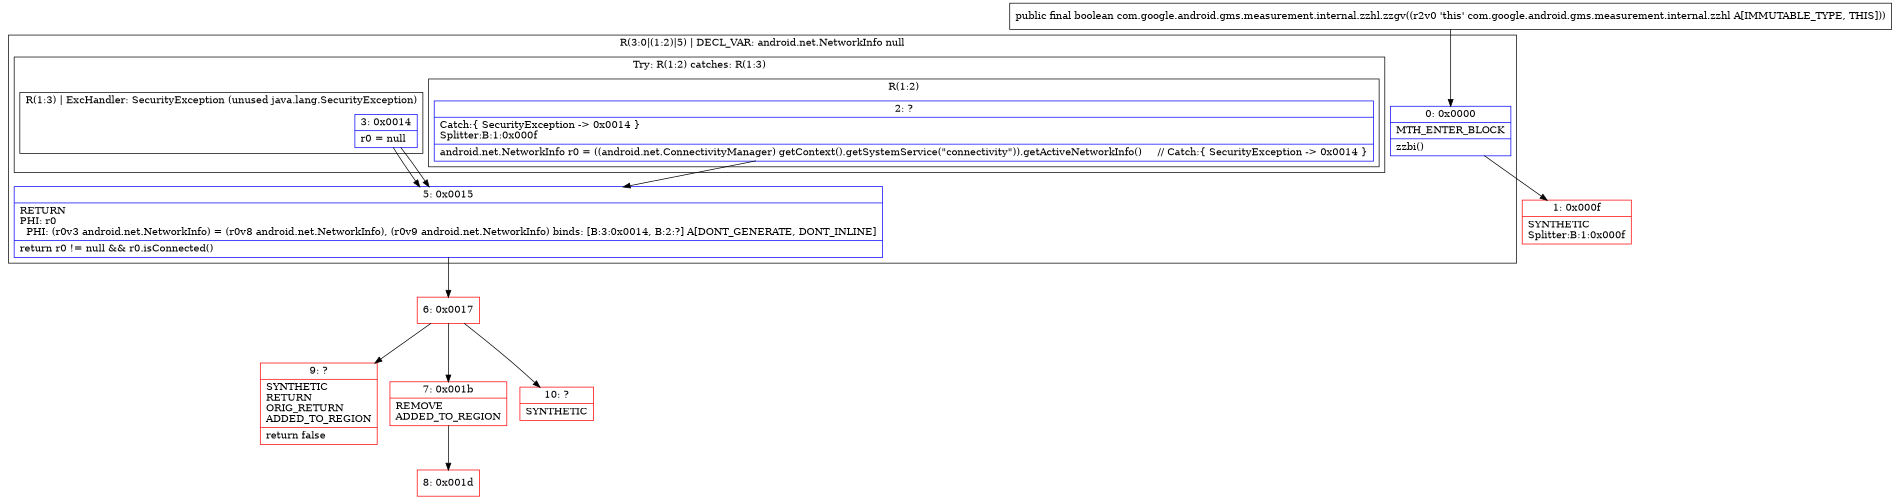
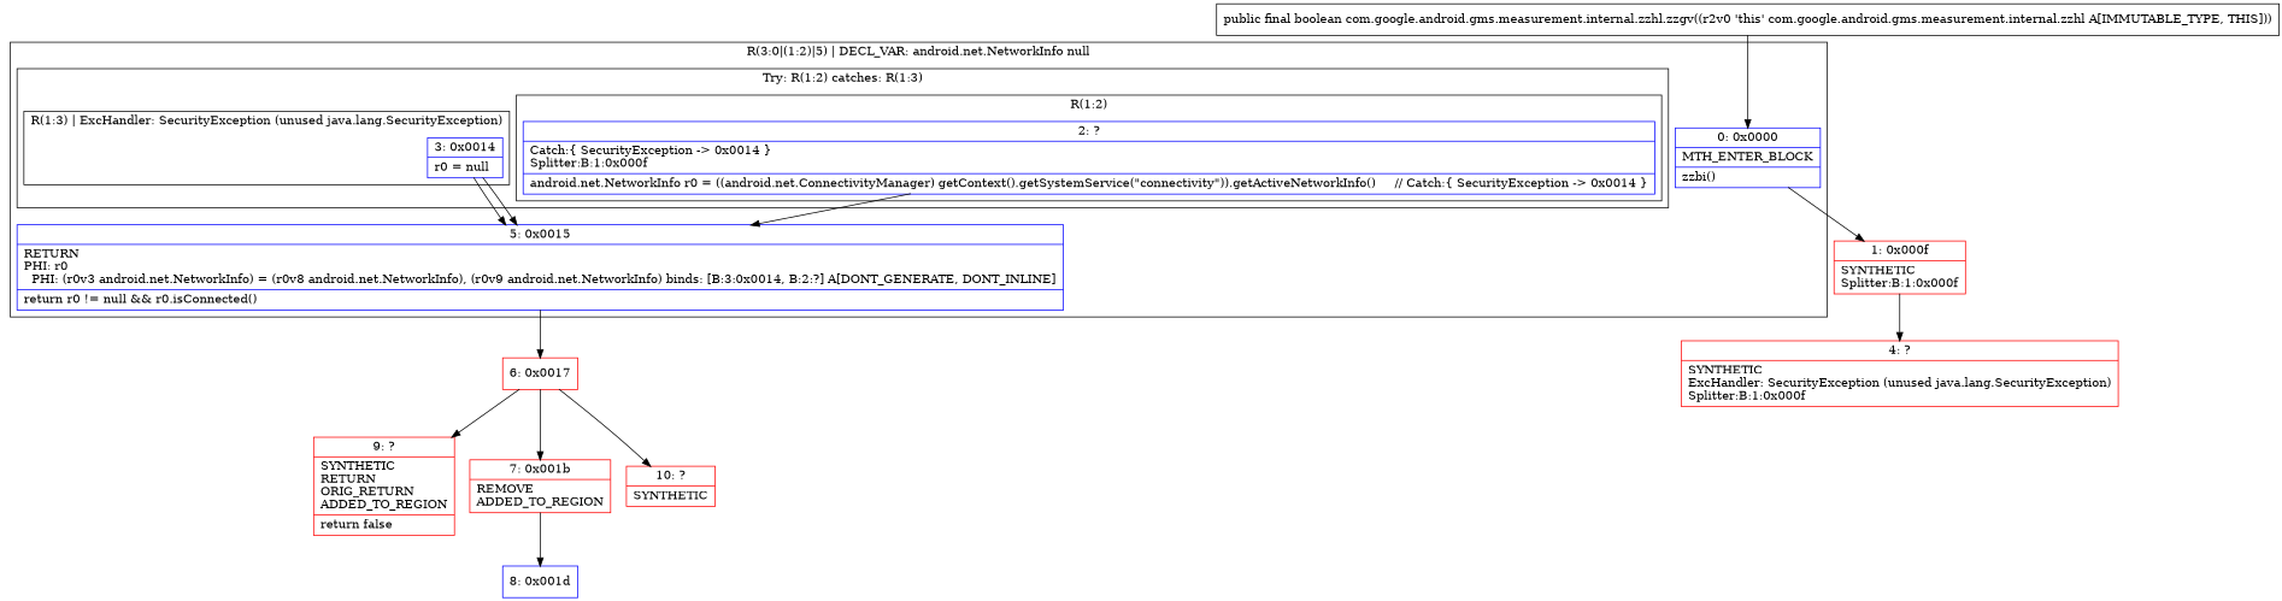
  digraph {
    node [color=red shape=record]
    n1 [color=blue label="{2\:\ ?|Catch:\{ SecurityException \-\> 0x0014 \}\lSplitter:B:1:0x000f\l|android.net.NetworkInfo r0 = ((android.net.ConnectivityManager) getContext().getSystemService(\"connectivity\")).getActiveNetworkInfo()     \/\/ Catch:\{ SecurityException \-\> 0x0014 \}\l}"]
    n2 [color=blue label="{3\:\ 0x0014|r0 = null\l}"]
    n3 [color=blue label="{0\:\ 0x0000|MTH_ENTER_BLOCK\l|zzbi()\l}"]
    n4 [color=blue label="{5\:\ 0x0015|RETURN\lPHI: r0 \l  PHI: (r0v3 android.net.NetworkInfo) = (r0v8 android.net.NetworkInfo), (r0v9 android.net.NetworkInfo) binds: [B:3:0x0014, B:2:?] A[DONT_GENERATE, DONT_INLINE]\l|return r0 != null && r0.isConnected()\l}"]
    n5 [label="{1\:\ 0x000f|SYNTHETIC\lSplitter:B:1:0x000f\l}"]
    n6 [label="{6\:\ 0x0017}"]
+   n7 [label="{4\:\ ?|SYNTHETIC\lExcHandler: SecurityException (unused java.lang.SecurityException)\lSplitter:B:1:0x000f\l}"]
    n8 [label="{9\:\ ?|SYNTHETIC\lRETURN\lORIG_RETURN\lADDED_TO_REGION\l|return false\l}"]
    n9 [label="{7\:\ 0x001b|REMOVE\lADDED_TO_REGION\l}"]
    n10 [label="{10\:\ ?|SYNTHETIC\l}"]
-   n11 [label="{8\:\ 0x001d}"]
+   n11 [color=blue label="{8\:\ 0x001d}"]
    n12 [label="{public final boolean com.google.android.gms.measurement.internal.zzhl.zzgv((r2v0 'this' com.google.android.gms.measurement.internal.zzhl A[IMMUTABLE_TYPE, THIS])) }" color=""]
    subgraph cluster_1 {
      label="R(3:0|(1:2)|5) | DECL_VAR: android.net.NetworkInfo null\l"
      n3
      n4
      subgraph cluster_2 {
        label="Try: R(1:2) catches: R(1:3)"
        subgraph cluster_3 {
          label="R(1:2)"
          n1
        }
        subgraph cluster_4 {
          label="R(1:3) | ExcHandler: SecurityException (unused java.lang.SecurityException)\l"
          n2
        }
      }
    }
    subgraph cluster_5 {
      label="R(1:3) | ExcHandler: SecurityException (unused java.lang.SecurityException)\l"
    }
    n1 -> n4
    n2 -> n4
    n2 -> n4
    n3 -> n5
    n4 -> n6
+   n5 -> n7
    n6 -> n8
    n6 -> n9
    n6 -> n10
    n9 -> n11
    n12 -> n3
  }
